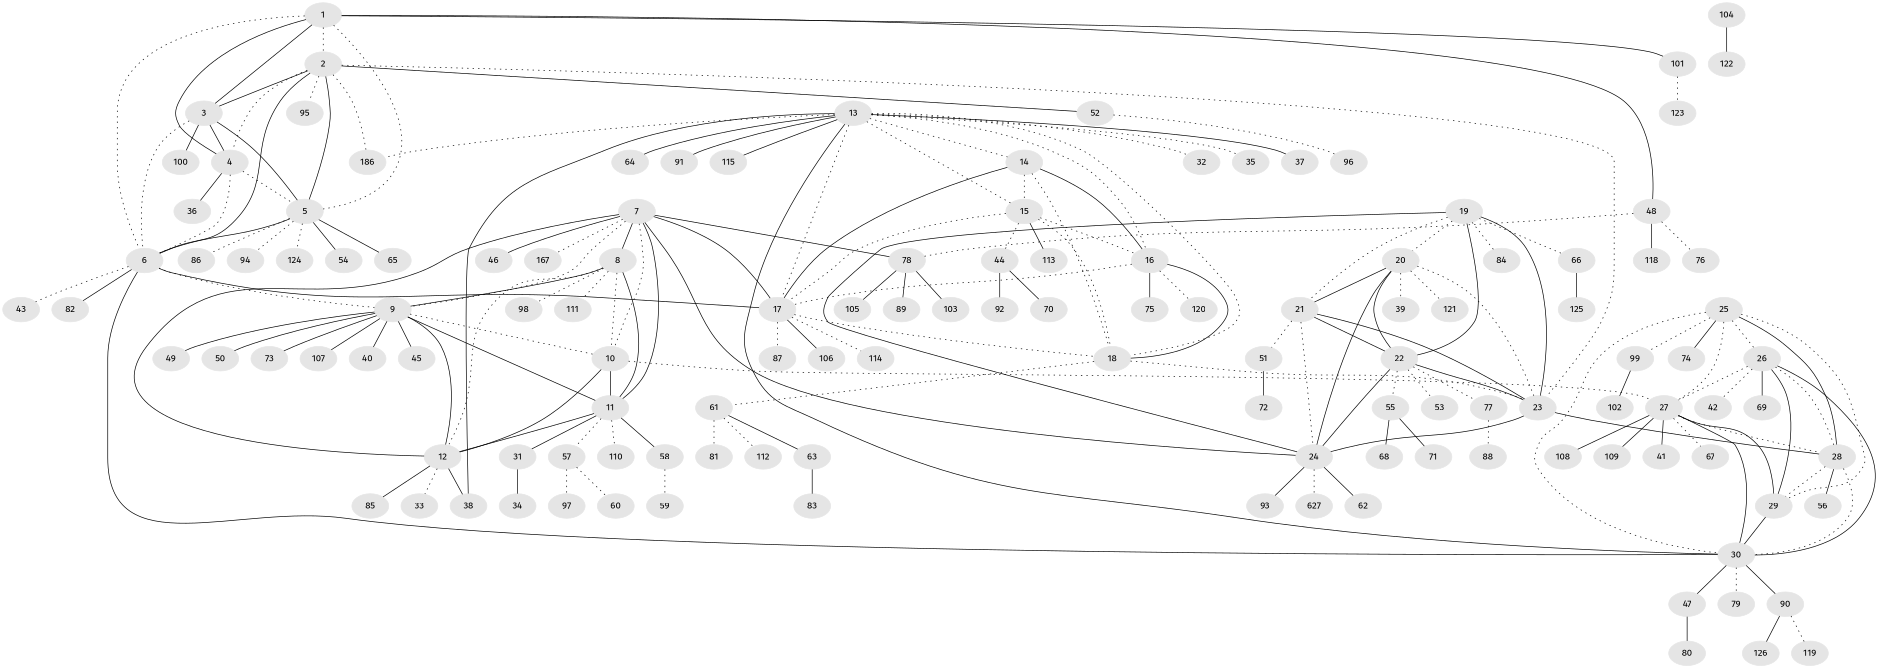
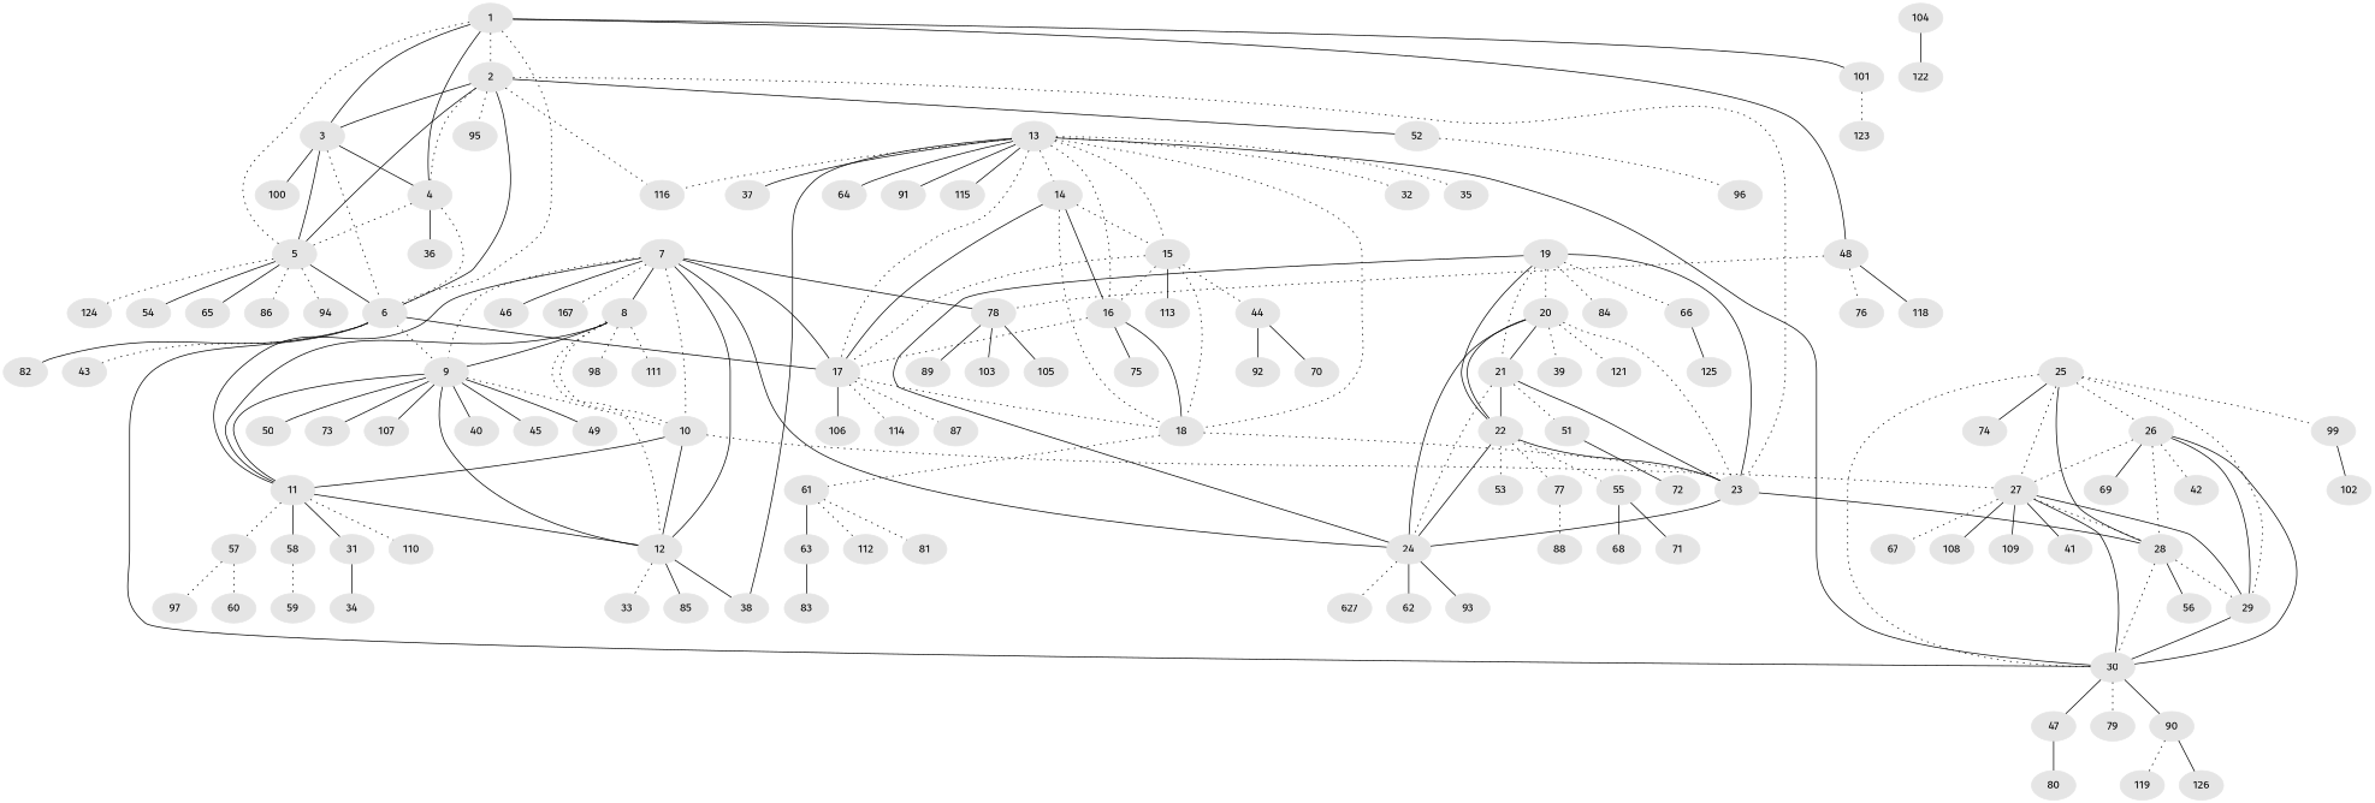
  graph {
    fontname="Fira Sans"
    node [color=gray90 fontname="Fira Sans" style=filled]
    edge [fontname="Fira Sans" style=solid]
    1
    2
    3
    4
    5
    6
    48
    101
    23
    52
    95
-   116 [label=186]
+   116
    100
    36
    54
    65
    86
    94
    124
    9
    17
    30
    43
    82
    78
    76
    118
    123
    24
    28
    96
    10
    11
    12
    40
    45
    49
    50
    73
    107
    18
    87
    106
    114
    47
    79
    90
    7
    8
    46
    n51 [label=167]
    98
    111
    27
    31
    57
    58
    110
    33
    38
    85
    62
    93
    n64 [label=627]
    89
    103
    105
    29
    41
    67
    108
    109
    34
    60
    97
    59
    13
    14
    15
    16
    32
    35
    37
    64
    91
    115
    44
    113
    75
-   120
    61
    70
    92
    63
    81
    112
    19
    20
    21
    22
    66
    84
    39
    121
    51
    53
    55
    77
    125
    72
    68
    71
    88
    56
    25
    26
    74
    99
    42
    69
    102
    104
    122
    80
    119
    126
    83
    1 -- 2 [style=dotted]
    1 -- 3
    1 -- 4
    1 -- 5 [style=dotted]
    1 -- 6 [style=dotted]
    1 -- 48
    1 -- 101
    2 -- 3
    2 -- 4 [style=dotted]
    2 -- 5
    2 -- 6
    2 -- 23 [style=dotted]
    2 -- 52
    2 -- 95 [style=dotted]
    2 -- 116 [style=dotted]
    3 -- 4
    3 -- 5
    3 -- 6 [style=dotted]
    3 -- 100
    4 -- 5 [style=dotted]
    4 -- 6 [style=dotted]
    4 -- 36
    5 -- 6
    5 -- 54
    5 -- 65
    5 -- 86 [style=dotted]
    5 -- 94 [style=dotted]
    5 -- 124 [style=dotted]
    6 -- 9 [style=dotted]
    6 -- 17
    6 -- 30
    6 -- 43 [style=dotted]
    6 -- 82
    48 -- 78 [style=dotted]
    48 -- 76 [style=dotted]
    48 -- 118
    101 -- 123 [style=dotted]
    23 -- 24
    23 -- 28
    52 -- 96 [style=dotted]
    9 -- 10 [style=dotted]
    9 -- 11
    9 -- 12
    9 -- 40
    9 -- 45
    9 -- 49
    9 -- 50
    9 -- 73
    9 -- 107
    17 -- 18 [style=dotted]
    17 -- 87 [style=dotted]
    17 -- 106
    17 -- 114 [style=dotted]
    30 -- 47
    30 -- 79 [style=dotted]
    30 -- 90
    78 -- 89
    78 -- 103
    78 -- 105
    24 -- 62
    24 -- 93
    24 -- n64 [style=dotted]
    28 -- 30 [style=dotted]
    28 -- 29 [style=dotted]
    28 -- 56
    10 -- 11
    10 -- 12
    10 -- 27 [style=dotted]
    11 -- 12
    11 -- 31
    11 -- 57 [style=dotted]
    11 -- 58
    11 -- 110 [style=dotted]
    12 -- 33 [style=dotted]
    12 -- 38
    12 -- 85
    18 -- 23 [style=dotted]
    18 -- 61 [style=dotted]
    47 -- 80
    90 -- 119 [style=dotted]
    90 -- 126
    7 -- 9 [style=dotted]
    7 -- 17
    7 -- 78
    7 -- 24
    7 -- 10 [style=dotted]
    7 -- 11
    7 -- 12
    7 -- 8
    7 -- 46
    7 -- n51 [style=dotted]
    8 -- 9
    8 -- 10 [style=dotted]
    8 -- 11
    8 -- 12 [style=dotted]
    8 -- 98 [style=dotted]
    8 -- 111 [style=dotted]
    27 -- 30
    27 -- 28 [style=dotted]
    27 -- 29
    27 -- 41
    27 -- 67 [style=dotted]
    27 -- 108
    27 -- 109
    31 -- 34
    57 -- 60 [style=dotted]
    57 -- 97 [style=dotted]
    58 -- 59 [style=dotted]
    29 -- 30
    13 -- 116 [style=dotted]
    13 -- 17 [style=dotted]
    13 -- 30
    13 -- 18 [style=dotted]
    13 -- 38
    13 -- 14 [style=dotted]
    13 -- 15 [style=dotted]
    13 -- 16 [style=dotted]
    13 -- 32 [style=dotted]
    13 -- 35 [style=dotted]
    13 -- 37
    13 -- 64
    13 -- 91
    13 -- 115
    14 -- 17
    14 -- 18 [style=dotted]
    14 -- 15 [style=dotted]
    14 -- 16
    15 -- 17 [style=dotted]
    15 -- 18 [style=dotted]
    15 -- 16 [style=dotted]
    15 -- 44 [style=dotted]
    15 -- 113
    16 -- 17 [style=dotted]
    16 -- 18
    16 -- 75
-   16 -- 120 [style=dotted]
    44 -- 70
    44 -- 92
    61 -- 63
    61 -- 81 [style=dotted]
    61 -- 112 [style=dotted]
    63 -- 83
    19 -- 23
    19 -- 24
    19 -- 20 [style=dotted]
    19 -- 21 [style=dotted]
    19 -- 22
    19 -- 66 [style=dotted]
    19 -- 84 [style=dotted]
    20 -- 23 [style=dotted]
    20 -- 24
    20 -- 21
    20 -- 22
    20 -- 39 [style=dotted]
    20 -- 121 [style=dotted]
    21 -- 23
    21 -- 24 [style=dotted]
    21 -- 22
    21 -- 51 [style=dotted]
    22 -- 23
    22 -- 24
    22 -- 53 [style=dotted]
    22 -- 55 [style=dotted]
    22 -- 77 [style=dotted]
    66 -- 125
    51 -- 72
    55 -- 68
    55 -- 71
    77 -- 88 [style=dotted]
    25 -- 30 [style=dotted]
    25 -- 28
    25 -- 27 [style=dotted]
    25 -- 29 [style=dotted]
    25 -- 26 [style=dotted]
    25 -- 74
    25 -- 99 [style=dotted]
    26 -- 30
    26 -- 28 [style=dotted]
    26 -- 27 [style=dotted]
    26 -- 29
    26 -- 42 [style=dotted]
    26 -- 69
    99 -- 102
    104 -- 122
  }
